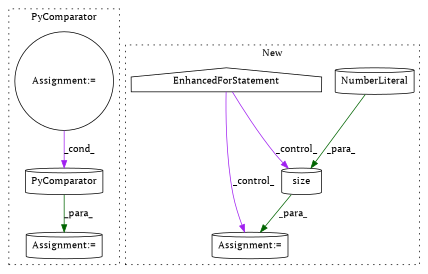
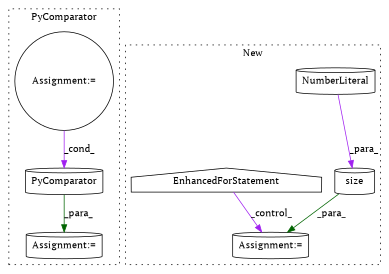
  digraph {
    fontname="PT Serif"
    node [a=7 fontname="PT Serif" l=1 s=1460 shape=cylinder]
    edge [color=darkgreen fontname="PT Serif"]
    n1 [a=113 l=21 label=PyComparator]
    n2 [l=21 label="Assignment:=" shape=circle]
    n3 [label="Assignment:=" s=1335]
    n4 [a=32 l="5,1" label=size s="1203,1209"]
    n5 [a=34 label=NumberLiteral s=1208]
    n6 [label="Assignment:=" s=1190]
    n7 [a=70 l="53,2" label=EnhancedForStatement s="1114,1179" shape=house]
    subgraph cluster_1 {
      label=PyComparator
      style=dotted
      n1
      n2
      n3
    }
    subgraph cluster_2 {
      label=New
      style=dotted
      n4
      n5
      n6
      n7
    }
    n1 -> n3 [label=_para_]
    n2 -> n1 [color=purple label=_cond_]
    n4 -> n6 [label=_para_]
-   n5 -> n4 [label=_para_]
-   n7 -> n4 [color=purple label=_control_]
+   n5 -> n4 [color=purple label=_para_]
    n7 -> n6 [color=purple label=_control_]
  }
